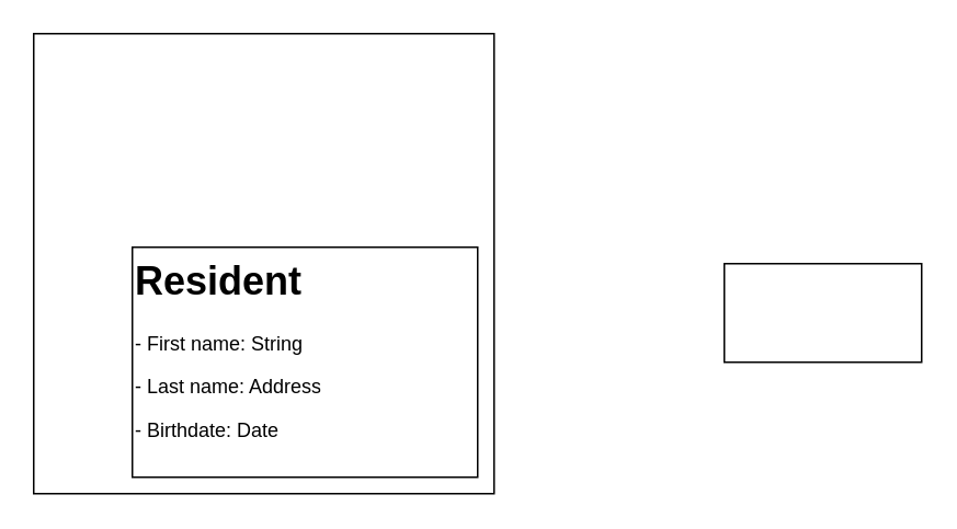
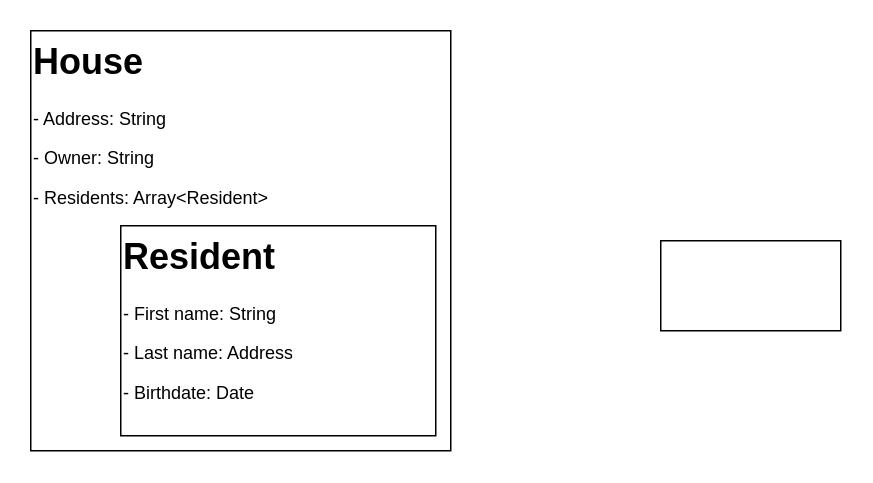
  <mxCell id="0" />
  <mxCell id="1" parent="0" />
  <mxCell id="2" value="" style="rounded=0;whiteSpace=wrap;html=1;" parent="1" vertex="1"><mxGeometry x="20" y="20" width="280" height="280" as="geometry" /></mxCell>
+ <mxCell id="3" value="&lt;h1 style=&quot;margin-top: 0px;&quot;&gt;House&lt;/h1&gt;&lt;p&gt;- Address: String&lt;/p&gt;&lt;p&gt;- Owner: String&lt;/p&gt;&lt;p&gt;- Residents: Array&amp;lt;Resident&amp;gt;&lt;/p&gt;" style="text;html=1;whiteSpace=wrap;overflow=hidden;rounded=0;" parent="1" vertex="1"><mxGeometry x="20" y="20" width="180" height="120" as="geometry" /></mxCell>
  <mxCell id="4" value="" style="rounded=0;whiteSpace=wrap;html=1;" vertex="1" parent="1"><mxGeometry x="80" y="150" width="210" height="140" as="geometry" /></mxCell>
  <mxCell id="5" value="&lt;h1 style=&quot;margin-top: 0px;&quot;&gt;Resident&lt;/h1&gt;&lt;p&gt;- First name: String&lt;/p&gt;&lt;p&gt;- Last name: Address&lt;/p&gt;&lt;p&gt;- Birthdate: Date&lt;/p&gt;" style="text;html=1;whiteSpace=wrap;overflow=hidden;rounded=0;" vertex="1" parent="1"><mxGeometry x="80" y="150" width="180" height="120" as="geometry" /></mxCell>
  <mxCell id="6" value="" style="rounded=0;whiteSpace=wrap;html=1;" vertex="1" parent="1"><mxGeometry x="440" y="160" width="120" height="60" as="geometry" /></mxCell>
